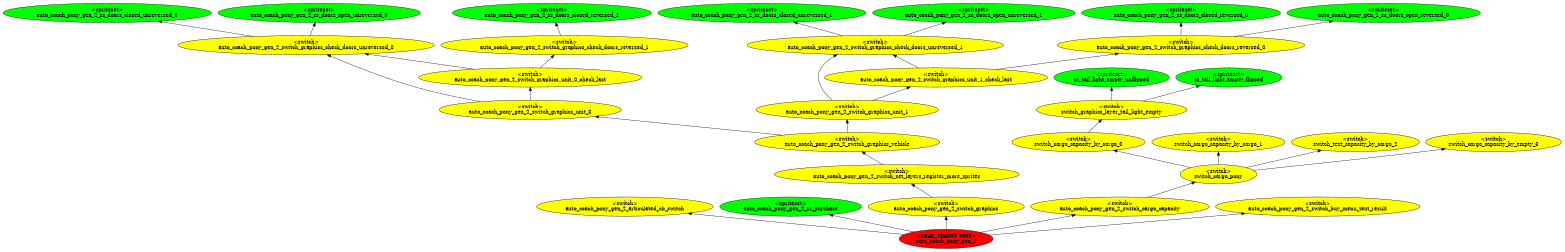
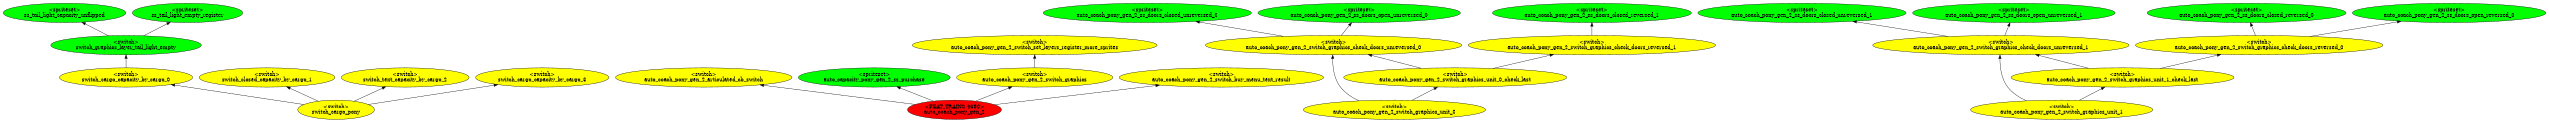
  digraph {
    rankdir=BT
    node [fillcolor=yellow style=filled]
-   n1 [fillcolor=green label="<spriteset>\nss_tail_light_empty_unflipped"]
-   n2 [fillcolor=green label="<spriteset>\nss_tail_light_empty_flipped"]
-   n3 [label="<switch>\nswitch_graphics_layer_tail_light_empty"]
+   n1 [fillcolor=green label="<spriteset>\nss_tail_light_capacity_unflipped"]
+   n2 [fillcolor=green label="<spriteset>\nss_tail_light_empty_register"]
+   n3 [fillcolor=green label="<switch>\nswitch_graphics_layer_tail_light_empty"]
    n4 [label="<switch>\nswitch_cargo_capacity_by_cargo_0"]
-   n5 [label="<switch>\nswitch_cargo_capacity_by_cargo_1"]
+   n5 [label="<switch>\nswitch_closed_capacity_by_cargo_1"]
    n6 [label="<switch>\nswitch_text_capacity_by_cargo_2"]
-   n7 [label="<switch>\nswitch_cargo_capacity_by_empty_3"]
+   n7 [label="<switch>\nswitch_cargo_capacity_by_cargo_3"]
    n8 [label="<switch>\nswitch_cargo_pony"]
    n9 [label="<switch>\nauto_coach_pony_gen_2_articulated_cb_switch"]
    n10 [fillcolor=green label="<spriteset>\nauto_coach_pony_gen_2_ss_doors_closed_unreversed_0"]
    n11 [fillcolor=green label="<spriteset>\nauto_coach_pony_gen_2_ss_doors_open_unreversed_0"]
    n12 [fillcolor=green label="<spriteset>\nauto_coach_pony_gen_2_ss_doors_closed_unreversed_1"]
    n13 [fillcolor=green label="<spriteset>\nauto_coach_pony_gen_2_ss_doors_open_unreversed_1"]
    n14 [label="<switch>\nauto_coach_pony_gen_2_switch_graphics_check_doors_unreversed_0"]
    n15 [label="<switch>\nauto_coach_pony_gen_2_switch_graphics_check_doors_unreversed_1"]
    n16 [fillcolor=green label="<spriteset>\nauto_coach_pony_gen_2_ss_doors_closed_reversed_0"]
    n17 [fillcolor=green label="<spriteset>\nauto_coach_pony_gen_2_ss_doors_open_reversed_0"]
    n18 [fillcolor=green label="<spriteset>\nauto_coach_pony_gen_2_ss_doors_closed_reversed_1"]
    n19 [label="<switch>\nauto_coach_pony_gen_2_switch_graphics_check_doors_reversed_0"]
    n20 [label="<switch>\nauto_coach_pony_gen_2_switch_graphics_check_doors_reversed_1"]
    n21 [label="<switch>\nauto_coach_pony_gen_2_switch_graphics_unit_0_check_last"]
    n22 [label="<switch>\nauto_coach_pony_gen_2_switch_graphics_unit_0"]
    n23 [label="<switch>\nauto_coach_pony_gen_2_switch_graphics_unit_1_check_last"]
    n24 [label="<switch>\nauto_coach_pony_gen_2_switch_graphics_unit_1"]
-   n25 [label="<switch>\nauto_coach_pony_gen_2_switch_graphics_vehicle"]
-   n26 [fillcolor=green label="<spriteset>\nauto_coach_pony_gen_2_ss_purchase"]
+   n26 [fillcolor=green label="<spriteset>\nauto_capacity_pony_gen_2_ss_purchase"]
    n27 [label="<switch>\nauto_coach_pony_gen_2_switch_set_layers_register_more_sprites"]
    n28 [label="<switch>\nauto_coach_pony_gen_2_switch_graphics"]
-   n29 [label="<switch>\nauto_coach_pony_gen_2_switch_cargo_capacity"]
    n30 [label="<switch>\nauto_coach_pony_gen_2_switch_buy_menu_text_result"]
    n31 [fillcolor=red label="<FEAT_TRAINS 4690>\nauto_coach_pony_gen_2"]
    n3 -> n1
    n3 -> n2
    n4 -> n3
    n8 -> n4
    n8 -> n5
    n8 -> n6
    n8 -> n7
    n14 -> n10
    n14 -> n11
    n15 -> n12
    n15 -> n13
    n19 -> n16
    n19 -> n17
    n20 -> n18
    n21 -> n14
    n21 -> n20
    n22 -> n14
    n22 -> n21
    n23 -> n15
    n23 -> n19
    n24 -> n15
    n24 -> n23
-   n25 -> n22
-   n25 -> n24
-   n27 -> n25
    n28 -> n27
-   n29 -> n8
    n31 -> n9
    n31 -> n26
    n31 -> n28
-   n31 -> n29
    n31 -> n30
  }
